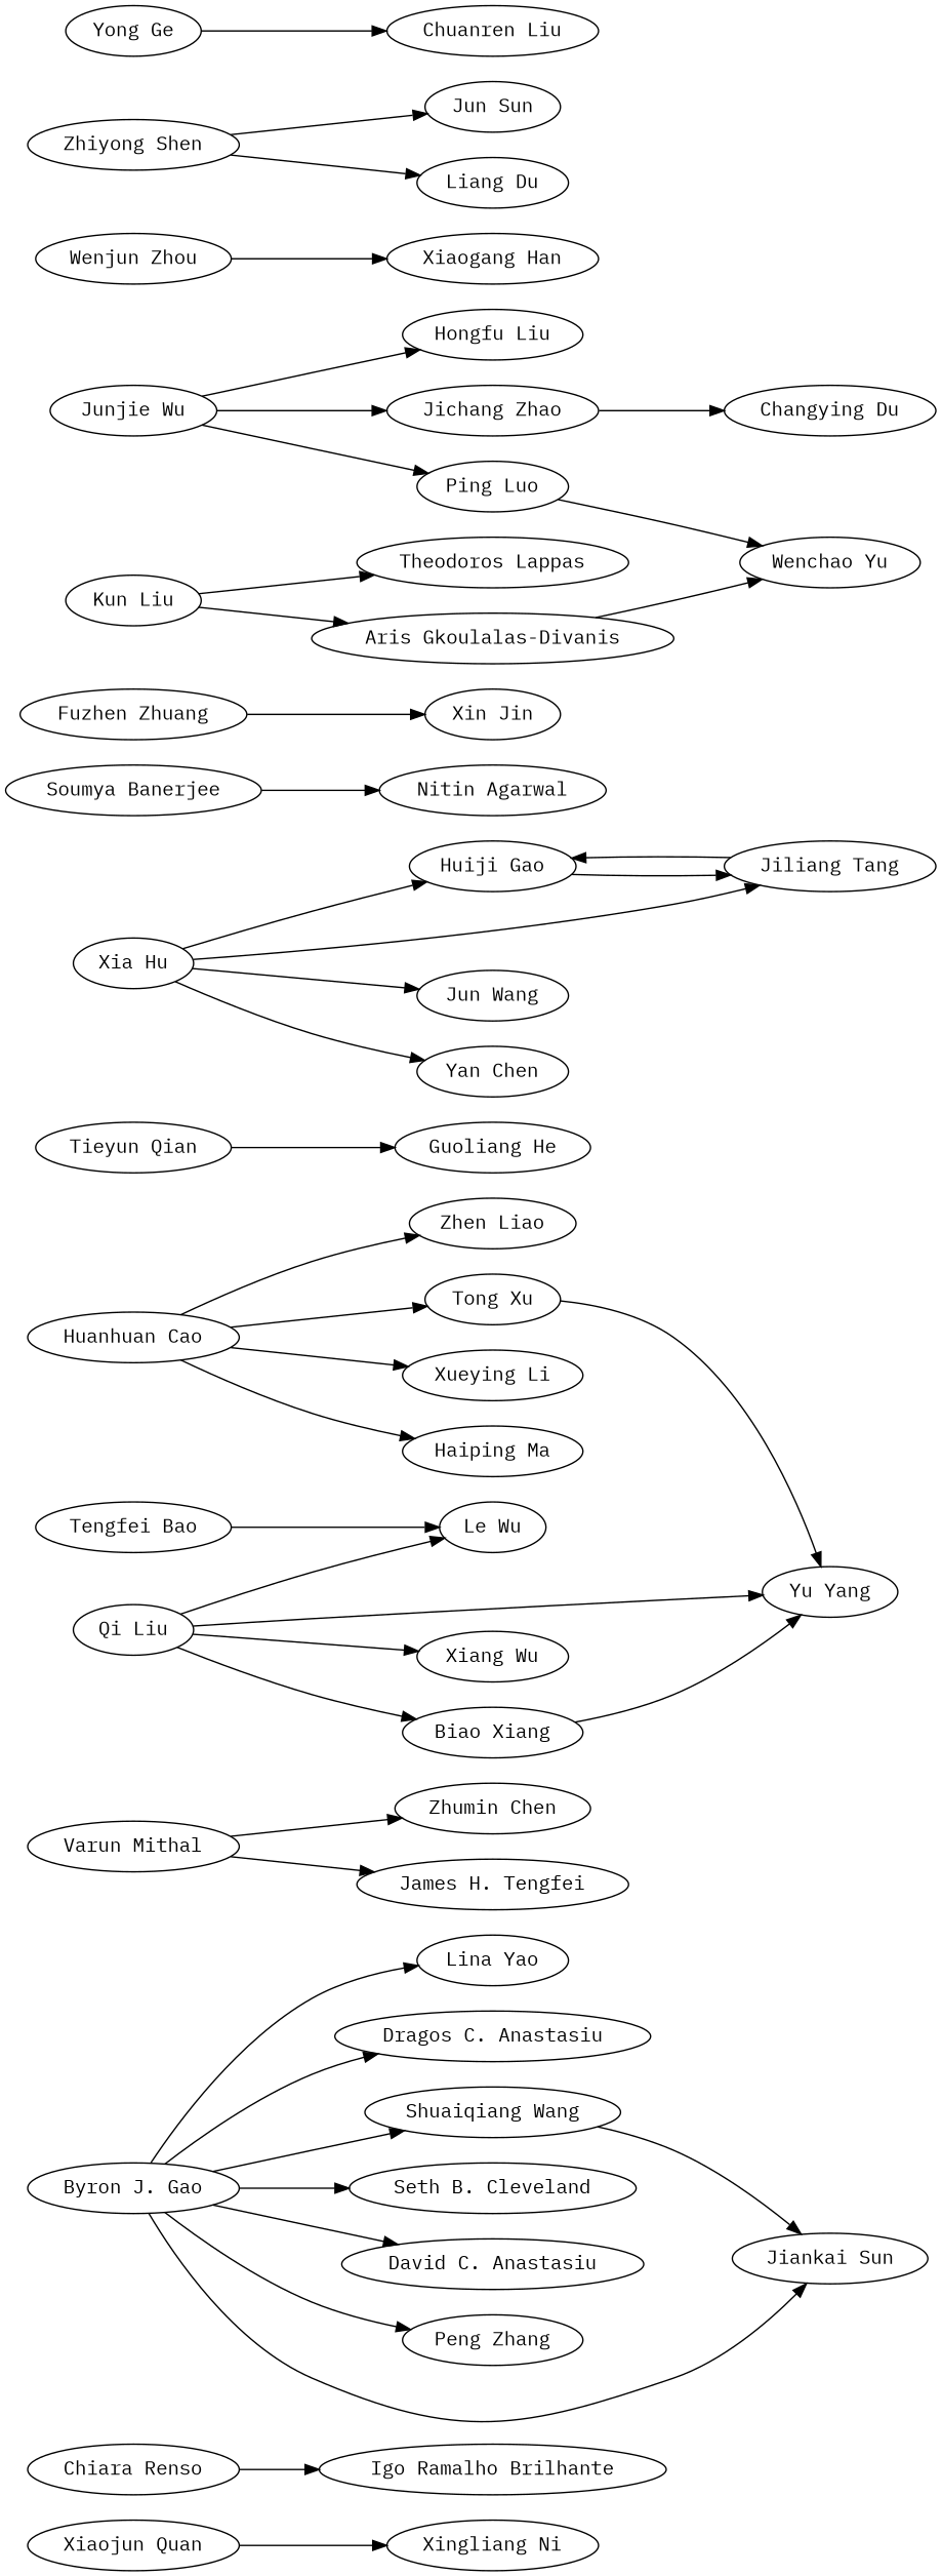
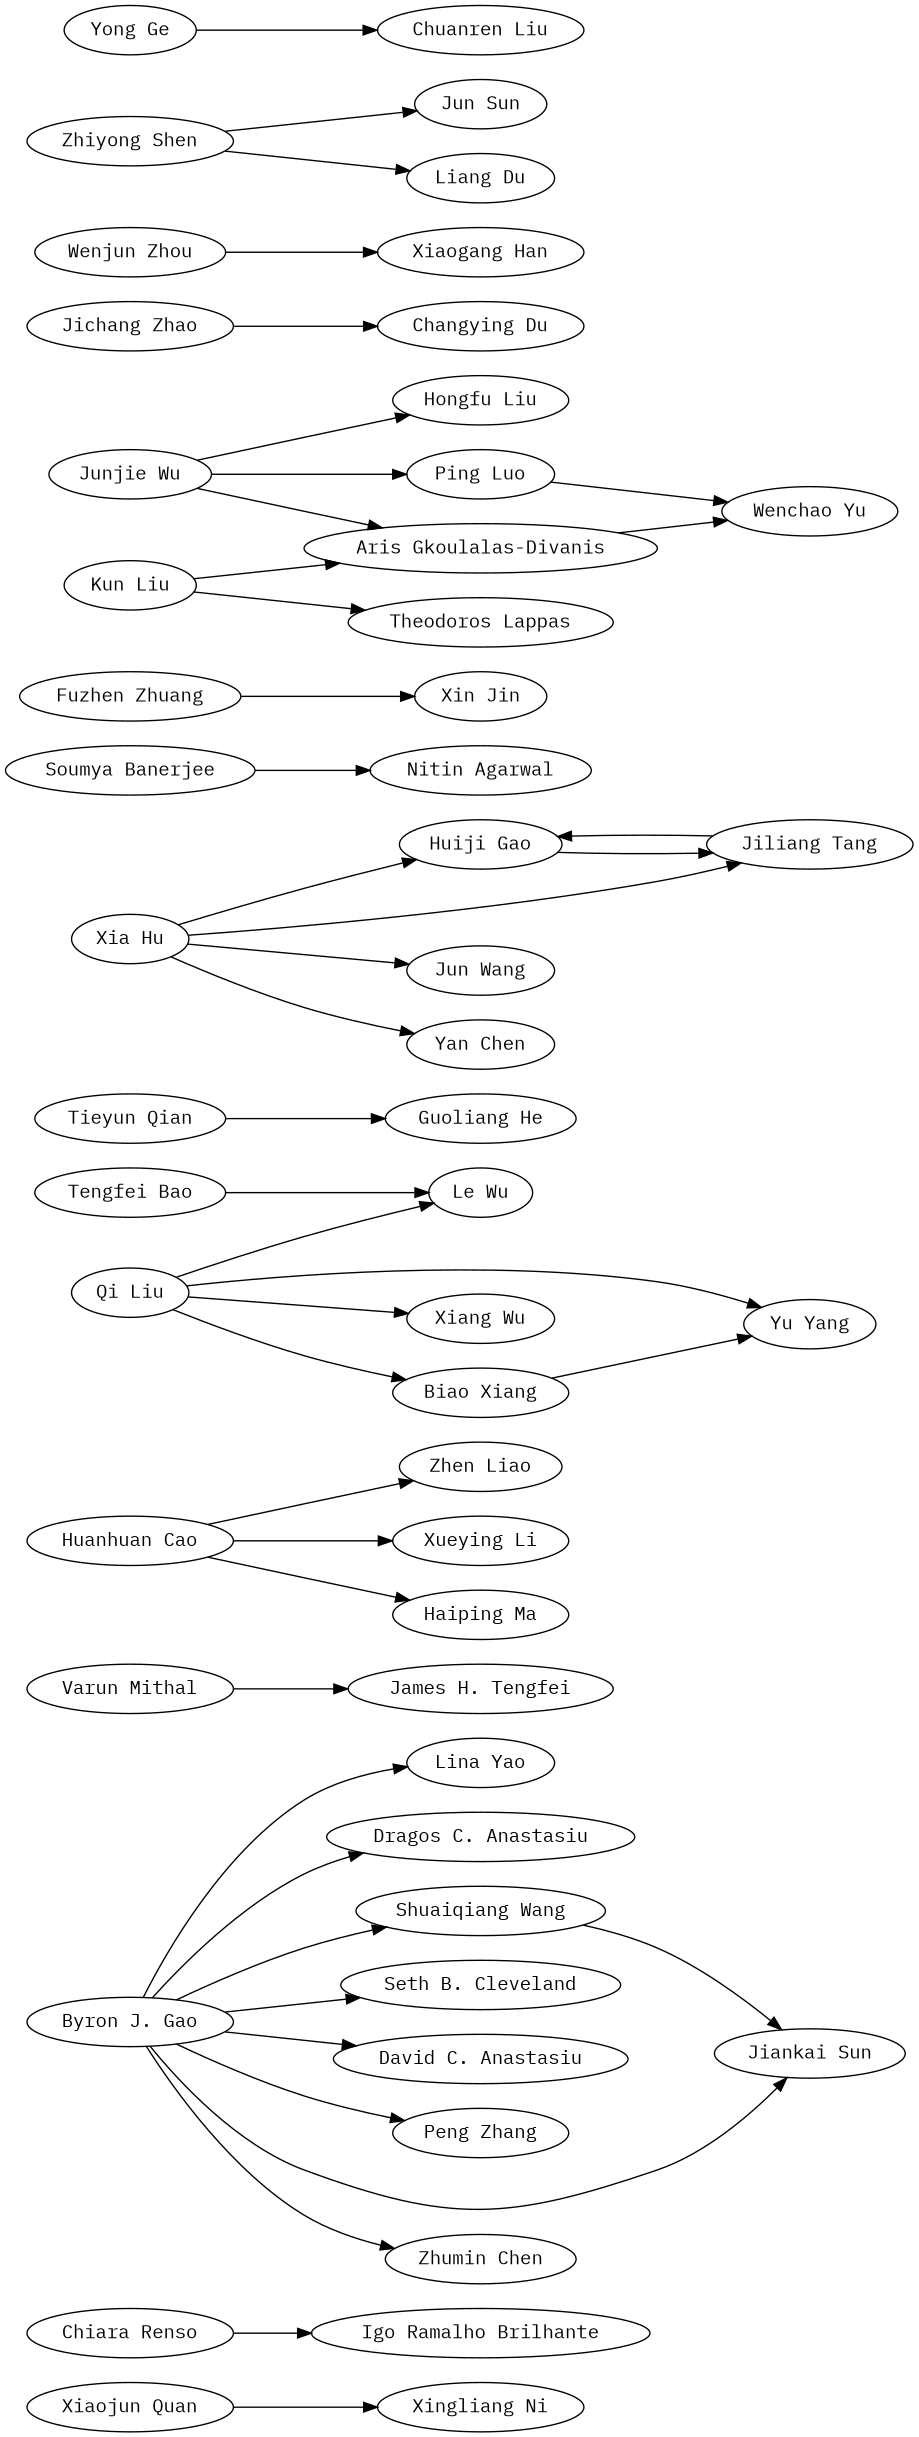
  strict digraph {
    fontname="IBM Plex Mono"
    rankdir=LR
    node [fontname="IBM Plex Mono"]
    edge [fontname="IBM Plex Mono"]
    "Xiaojun Quan"
    "Xingliang Ni"
    "Chiara Renso"
    "Igo Ramalho Brilhante"
    "Byron J. Gao"
    "Lina Yao"
    "Dragos C. Anastasiu"
    "Shuaiqiang Wang"
    "Seth B. Cleveland"
    "David C. Anastasiu"
    "Peng Zhang"
    "Jiankai Sun"
    "Zhumin Chen"
    n14 [label="James H. Tengfei"]
    "Varun Mithal"
    "Huanhuan Cao"
    "Zhen Liao"
-   "Tong Xu"
    "Xueying Li"
    "Haiping Ma"
    "Yu Yang"
    "Tengfei Bao"
    "Le Wu"
    "Tieyun Qian"
    "Guoliang He"
    "Xia Hu"
    "Huiji Gao"
    "Jiliang Tang"
    "Jun Wang"
    "Yan Chen"
    "Soumya Banerjee"
    "Nitin Agarwal"
    "Qi Liu"
    "Xiang Wu"
    "Biao Xiang"
    "Fuzhen Zhuang"
    "Xin Jin"
    "Junjie Wu"
    "Hongfu Liu"
    "Jichang Zhao"
    "Ping Luo"
    "Changying Du"
    "Wenchao Yu"
    "Kun Liu"
    "Theodoros Lappas"
    "Aris Gkoulalas-Divanis"
    "Wenjun Zhou"
    "Xiaogang Han"
    "Zhiyong Shen"
    "Jun Sun"
    "Liang Du"
    "Yong Ge"
    "Chuanren Liu"
    "Xiaojun Quan" -> "Xingliang Ni"
    "Chiara Renso" -> "Igo Ramalho Brilhante"
    "Byron J. Gao" -> "Lina Yao"
    "Byron J. Gao" -> "Dragos C. Anastasiu"
    "Byron J. Gao" -> "Shuaiqiang Wang"
    "Byron J. Gao" -> "Seth B. Cleveland"
    "Byron J. Gao" -> "David C. Anastasiu"
    "Byron J. Gao" -> "Peng Zhang"
    "Byron J. Gao" -> "Jiankai Sun"
-   "Varun Mithal" -> "Zhumin Chen"
+   "Byron J. Gao" -> "Zhumin Chen"
    "Shuaiqiang Wang" -> "Jiankai Sun"
    "Varun Mithal" -> n14
    "Huanhuan Cao" -> "Zhen Liao"
-   "Huanhuan Cao" -> "Tong Xu"
    "Huanhuan Cao" -> "Xueying Li"
    "Huanhuan Cao" -> "Haiping Ma"
-   "Tong Xu" -> "Yu Yang"
    "Tengfei Bao" -> "Le Wu"
    "Tieyun Qian" -> "Guoliang He"
    "Xia Hu" -> "Huiji Gao"
    "Xia Hu" -> "Jiliang Tang"
    "Xia Hu" -> "Jun Wang"
    "Xia Hu" -> "Yan Chen"
    "Huiji Gao" -> "Jiliang Tang"
    "Jiliang Tang" -> "Huiji Gao"
    "Soumya Banerjee" -> "Nitin Agarwal"
    "Qi Liu" -> "Yu Yang"
    "Qi Liu" -> "Le Wu"
    "Qi Liu" -> "Xiang Wu"
    "Qi Liu" -> "Biao Xiang"
    "Biao Xiang" -> "Yu Yang"
    "Fuzhen Zhuang" -> "Xin Jin"
    "Junjie Wu" -> "Hongfu Liu"
-   "Junjie Wu" -> "Jichang Zhao"
+   "Junjie Wu" -> "Aris Gkoulalas-Divanis"
    "Junjie Wu" -> "Ping Luo"
    "Jichang Zhao" -> "Changying Du"
    "Ping Luo" -> "Wenchao Yu"
    "Kun Liu" -> "Theodoros Lappas"
    "Kun Liu" -> "Aris Gkoulalas-Divanis"
    "Aris Gkoulalas-Divanis" -> "Wenchao Yu"
    "Wenjun Zhou" -> "Xiaogang Han"
    "Zhiyong Shen" -> "Jun Sun"
    "Zhiyong Shen" -> "Liang Du"
    "Yong Ge" -> "Chuanren Liu"
  }
